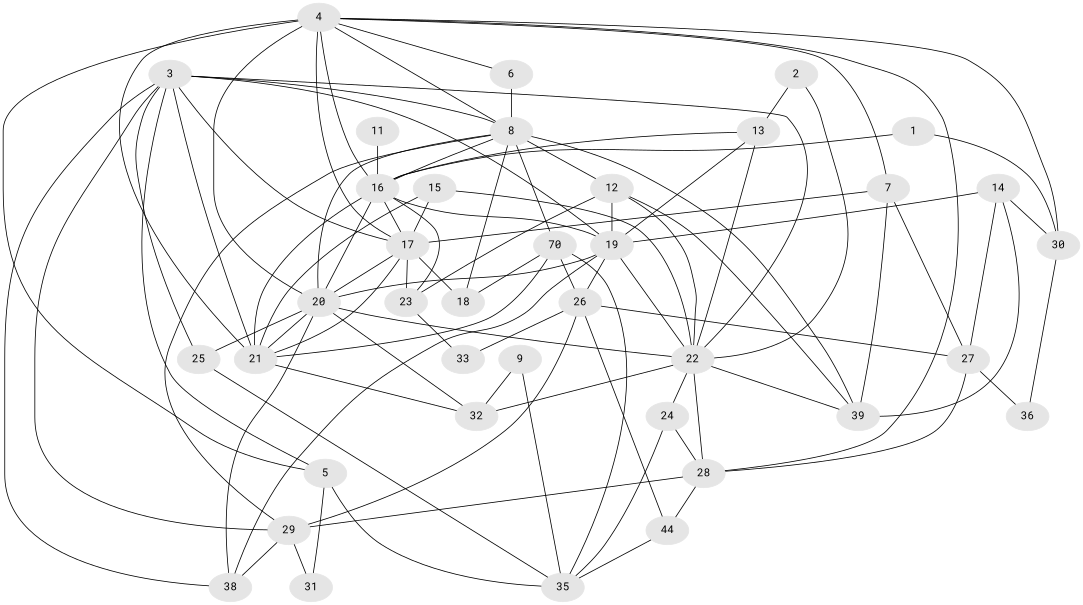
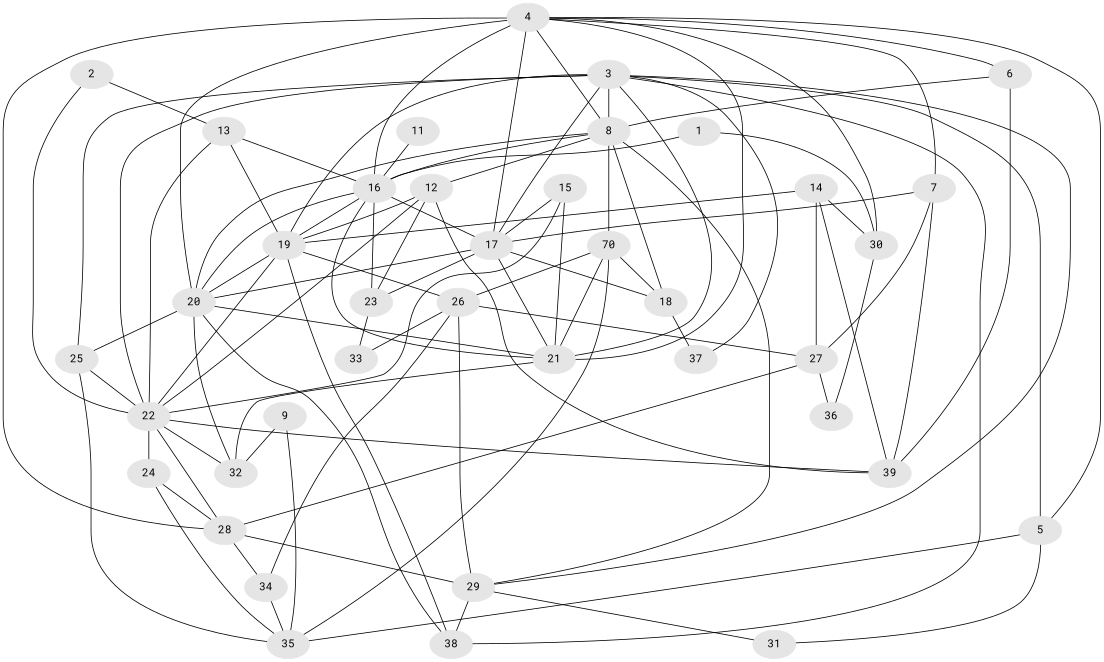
  graph {
    fontname="Roboto Mono"
    node [color=gray90 fontname="Roboto Mono" style=filled]
    edge [fontname="Roboto Mono" weight=1.0]
    1
    16
    30
    17
    19
    21
    20
    23
    36
    2
    13
    22
    28
    39
    32
    24
    3
    5
    8
    25
    29
+   37
    38
    31
    35
    n26 [label=70]
    12
    18
    26
    4
    6
    7
    27
-   34 [label=44]
+   34
    9
    33
    11
    14
    15
    1 -- 16
    1 -- 30
    16 -- 17
    16 -- 19
    16 -- 21 [weight=2.0]
    16 -- 20
    16 -- 23
    30 -- 36
    17 -- 21
    17 -- 20
    17 -- 23
    17 -- 18
    19 -- 20
    19 -- 22
    19 -- 38
    19 -- 26
    21 -- 32
    20 -- 21
-   20 -- 22 [weight=2.0]
+   25 -- 22 [weight=2.0]
    20 -- 32
    20 -- 25
    20 -- 38
    23 -- 33
    2 -- 13
    2 -- 22
    13 -- 16
    13 -- 19
    13 -- 22
    22 -- 28
    22 -- 39
    22 -- 32
    22 -- 24
    28 -- 29
    28 -- 34
    24 -- 28
    24 -- 35
    3 -- 17 [weight=2.0]
    3 -- 19
    3 -- 21
    3 -- 22
    3 -- 5
    3 -- 8
    3 -- 25
    3 -- 29
+   3 -- 37
    3 -- 38
    5 -- 31
    5 -- 35
    8 -- 16
    8 -- 20
-   8 -- 39
+   6 -- 39
    8 -- 29
    8 -- n26
    8 -- 12
    8 -- 18
    25 -- 35
    29 -- 38
    29 -- 31
    n26 -- 21
    n26 -- 35
    n26 -- 18
    n26 -- 26
    12 -- 19
    12 -- 23
    12 -- 22
    12 -- 39
+   18 -- 37
    26 -- 29 [weight=2.0]
    26 -- 27
    26 -- 34
    26 -- 33 [weight=2.0]
    4 -- 16 [weight=2.0]
    4 -- 30
    4 -- 17 [weight=2.0]
    4 -- 21 [weight=2.0]
    4 -- 20 [weight=2.0]
    4 -- 28
    4 -- 5
    4 -- 8
    4 -- 6
    4 -- 7
    6 -- 8 [weight=2.0]
    7 -- 17
    7 -- 39
    7 -- 27
    27 -- 36
    27 -- 28
    34 -- 35
    9 -- 32
    9 -- 35
    11 -- 16 [weight=2.0]
    14 -- 30
    14 -- 19
    14 -- 39 [weight=2.0]
    14 -- 27
    15 -- 17
    15 -- 21
    15 -- 22
  }
